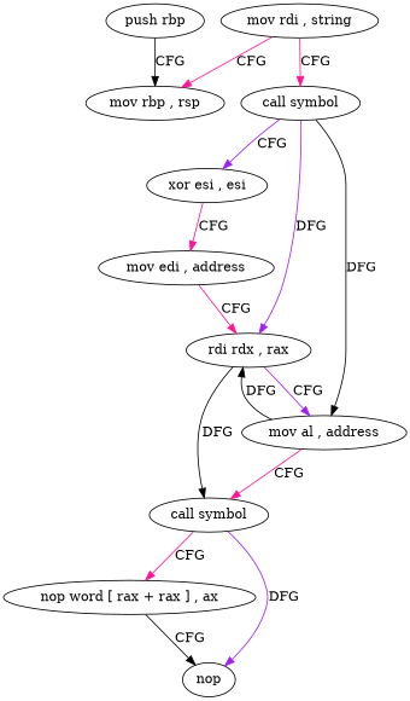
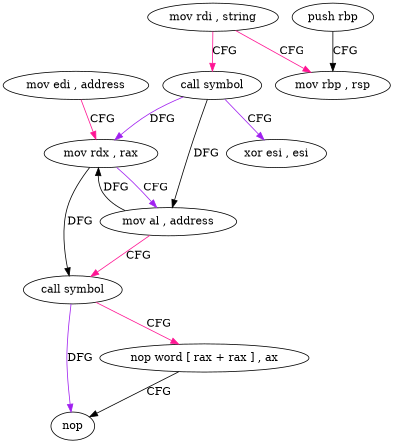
  digraph {
    edge [color=deeppink]
    n1 [label="push rbp"]
    n2 [label="mov rbp , rsp"]
    n3 [label="mov rdi , string"]
    n4 [label="call symbol"]
    n5 [label="xor esi , esi"]
-   n6 [label="rdi rdx , rax"]
+   n6 [label="mov rdx , rax"]
    n7 [label="mov al , address"]
    n8 [label="mov edi , address"]
    n9 [label="call symbol"]
    n10 [label="nop word [ rax + rax ] , ax"]
    n11 [label=nop]
    n1 -> n2 [color=black label=CFG]
    n3 -> n2 [label=CFG]
    n3 -> n4 [label=CFG]
    n4 -> n5 [color=purple label=CFG]
    n4 -> n6 [color=purple label=DFG]
    n4 -> n7 [color=black label=DFG]
-   n5 -> n8 [label=CFG]
    n6 -> n7 [color=purple label=CFG]
    n6 -> n9 [color=black label=DFG]
    n7 -> n6 [color=black label=DFG]
    n7 -> n9 [label=CFG]
    n8 -> n6 [label=CFG]
    n9 -> n10 [label=CFG]
    n9 -> n11 [color=purple label=DFG]
    n10 -> n11 [color=black label=CFG]
  }
